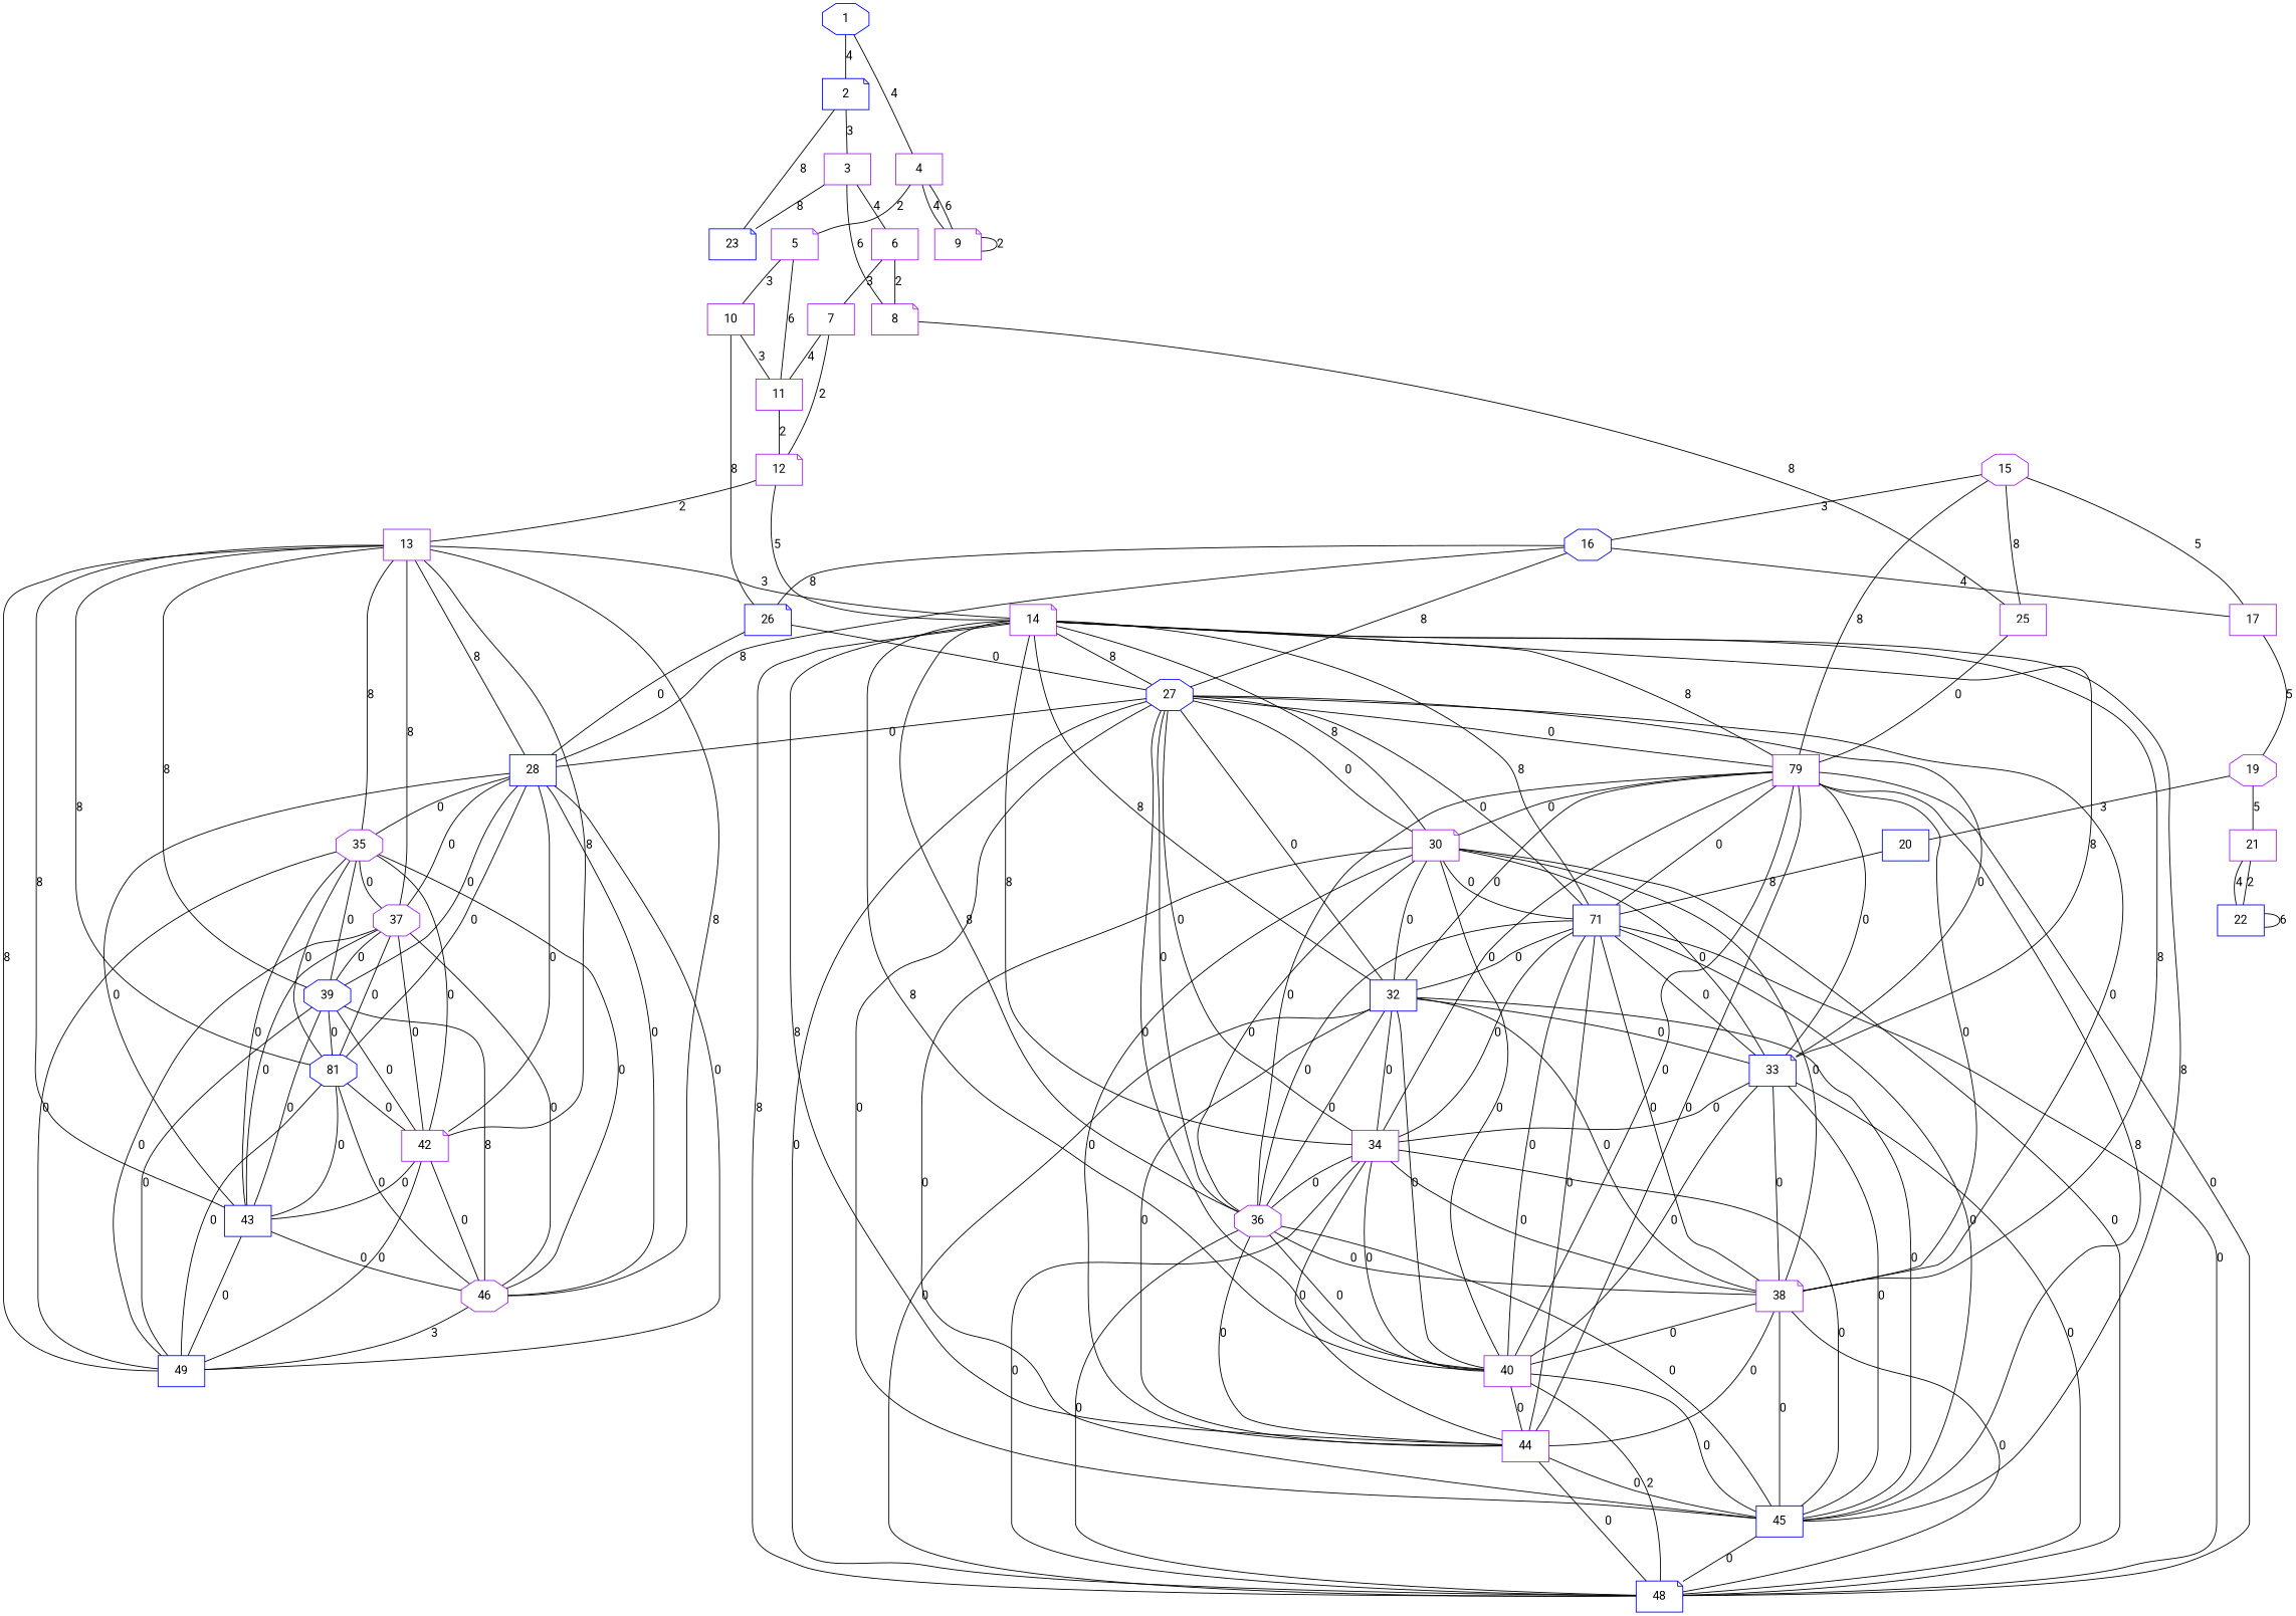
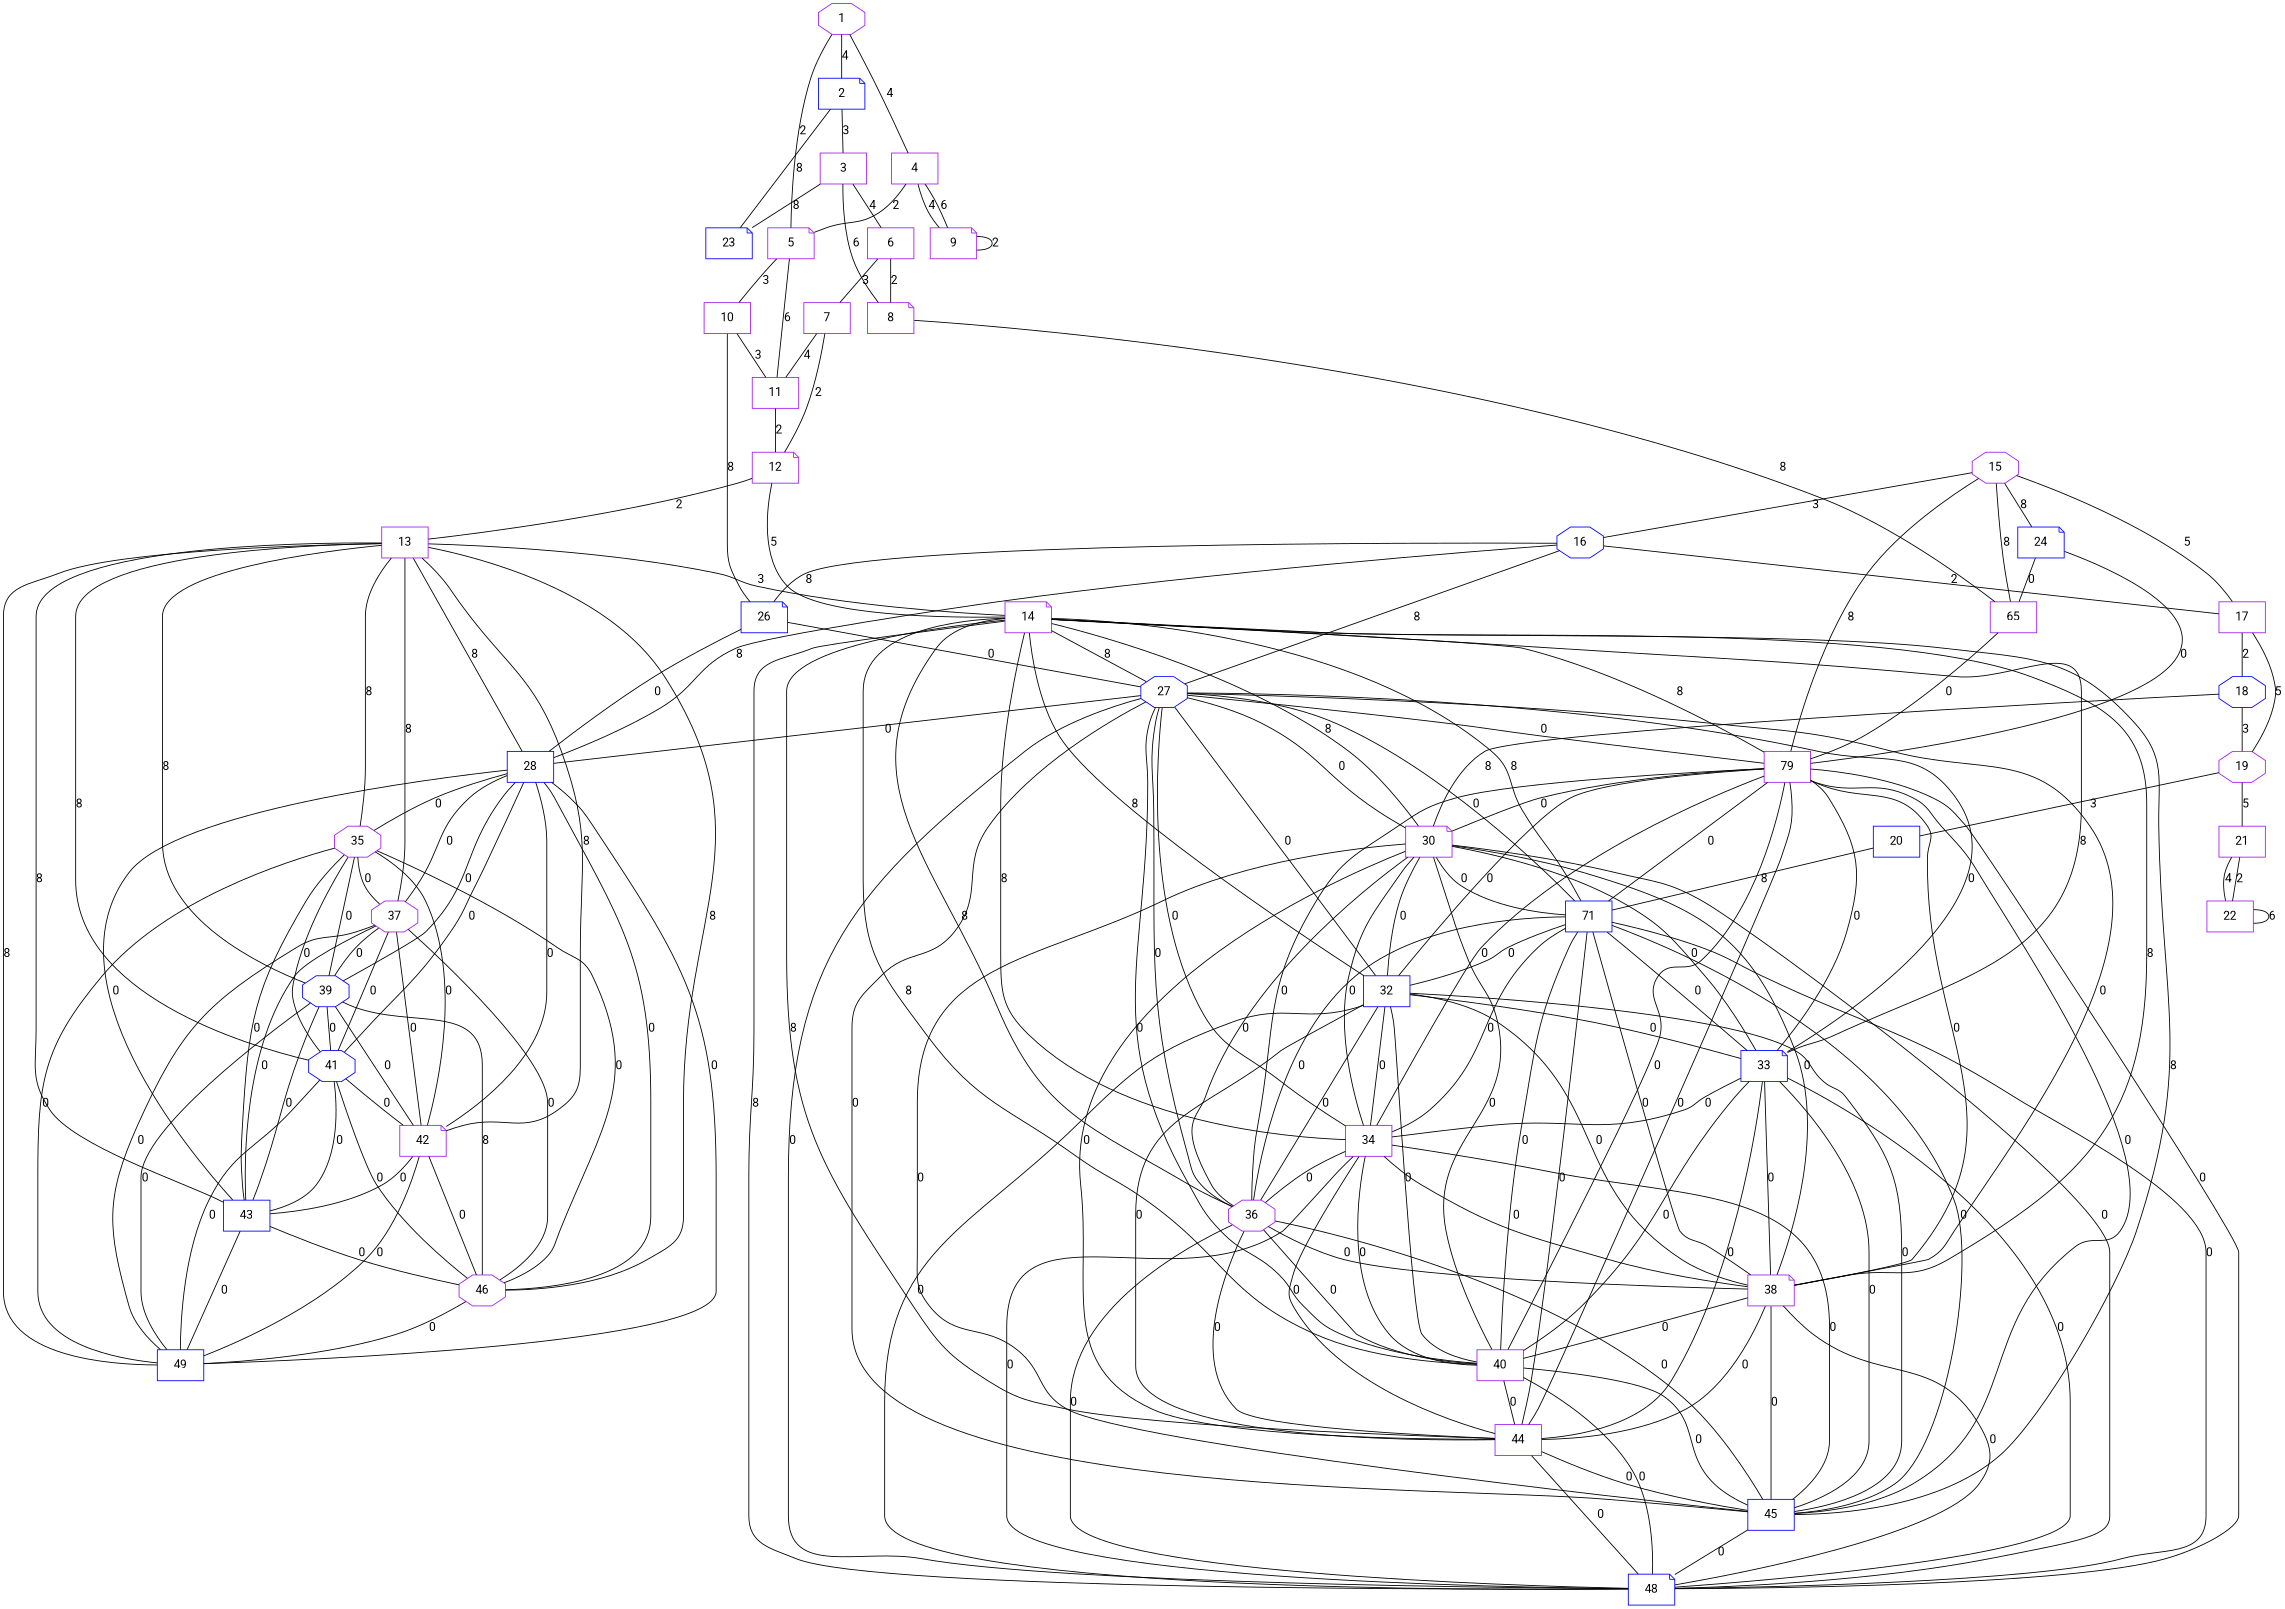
  graph {
    fontname=Roboto
    node [color=purple fontname=Roboto shape=box weight=3]
    edge [fontname=Roboto]
-   1 [color=blue shape=octagon weight=1]
+   1 [shape=octagon weight=1]
    2 [color=blue shape=note weight=1]
    4 [weight=1]
    5 [shape=note weight=1]
    3 [weight=1]
    23 [color=blue shape=note weight=4]
-   25
+   24 [color=blue shape=note]
+   25 [label=65]
    n9 [label=79]
    9 [shape=note weight=2]
    10 [weight=1]
    11 [weight=1]
    6 [weight=1]
    8 [shape=note weight=1]
    7 [weight=1]
    26 [color=blue shape=note]
    12 [shape=note weight=1]
    13 [weight=1]
    14 [shape=note weight=1]
    28 [color=blue]
    27 [color=blue shape=octagon]
    35 [shape=octagon]
    37 [shape=octagon]
    39 [color=blue shape=octagon]
-   41 [color=blue shape=octagon label=81]
+   41 [color=blue shape=octagon]
    42 [shape=note]
    43 [color=blue]
    46 [shape=octagon]
    n29 [color=blue label=49]
    30 [shape=note]
    n31 [color=blue label=71]
    32 [color=blue]
    33 [color=blue shape=note]
    34
    36 [shape=octagon]
    38 [shape=note]
    40
    44
    45 [color=blue]
    48 [color=blue shape=note]
    15 [shape=octagon weight=1]
    16 [color=blue shape=octagon weight=1]
    17 [weight=1]
+   18 [color=blue shape=octagon weight=1]
    19 [shape=octagon weight=1]
    20 [color=blue weight=1]
    21 [weight=1]
-   22 [color=blue weight=2]
+   22 [weight=2]
    1 -- 2 [label=4]
    1 -- 4 [label=4]
+   1 -- 5 [label=2]
    2 -- 3 [label=3]
    2 -- 23 [label=8]
    4 -- 5 [label=2]
    4 -- 9 [label=6]
    4 -- 9 [label=4]
    5 -- 10 [label=3]
    5 -- 11 [label=6]
    3 -- 23 [label=8]
    3 -- 6 [label=4]
    3 -- 8 [label=6]
+   24 -- 25 [label=0]
+   24 -- n9 [label=0]
    25 -- n9 [label=0]
    n9 -- 30 [label=0]
    n9 -- n31 [label=0]
    n9 -- 32 [label=0]
    n9 -- 33 [label=0]
    n9 -- 34 [label=0]
    n9 -- 36 [label=0]
    n9 -- 38 [label=0]
    n9 -- 40 [label=0]
    n9 -- 44 [label=0]
-   n9 -- 45 [label=8]
+   n9 -- 45 [label=0]
    n9 -- 48 [label=0]
    9 -- 9 [label=2]
    10 -- 11 [label=3]
    10 -- 26 [label=8]
    11 -- 12 [label=2]
    6 -- 8 [label=2]
    6 -- 7 [label=3]
    8 -- 25 [label=8]
    7 -- 11 [label=4]
    7 -- 12 [label=2]
    26 -- 28 [label=0]
    26 -- 27 [label=0]
    12 -- 13 [label=2]
    12 -- 14 [label=5]
    13 -- 14 [label=3]
    13 -- 28 [label=8]
    13 -- 35 [label=8]
    13 -- 37 [label=8]
    13 -- 39 [label=8]
    13 -- 41 [label=8]
    13 -- 42 [label=8]
    13 -- 43 [label=8]
    13 -- 46 [label=8]
    13 -- n29 [label=8]
    14 -- n9 [label=8]
    14 -- 27 [label=8]
    14 -- 30 [label=8]
    14 -- n31 [label=8]
    14 -- 32 [label=8]
    14 -- 33 [label=8]
    14 -- 34 [label=8]
    14 -- 36 [label=8]
    14 -- 38 [label=8]
    14 -- 40 [label=8]
    14 -- 44 [label=8]
    14 -- 45 [label=8]
    14 -- 48 [label=8]
    28 -- 35 [label=0]
    28 -- 37 [label=0]
    28 -- 39 [label=0]
    28 -- 41 [label=0]
    28 -- 42 [label=0]
    28 -- 43 [label=0]
    28 -- 46 [label=0]
    28 -- n29 [label=0]
    27 -- n9 [label=0]
    27 -- 28 [label=0]
    27 -- 30 [label=0]
    27 -- n31 [label=0]
    27 -- 32 [label=0]
    27 -- 33 [label=0]
    27 -- 34 [label=0]
    27 -- 36 [label=0]
    27 -- 38 [label=0]
    27 -- 40 [label=0]
    27 -- 45 [label=0]
    27 -- 48 [label=0]
    35 -- 37 [label=0]
    35 -- 39 [label=0]
    35 -- 41 [label=0]
    35 -- 42 [label=0]
    35 -- 43 [label=0]
    35 -- 46 [label=0]
    35 -- n29 [label=0]
    37 -- 39 [label=0]
    37 -- 41 [label=0]
    37 -- 42 [label=0]
    37 -- 43 [label=0]
    37 -- 46 [label=0]
    37 -- n29 [label=0]
    39 -- 41 [label=0]
    39 -- 42 [label=0]
    39 -- 43 [label=0]
    39 -- 46 [label=8]
    39 -- n29 [label=0]
    41 -- 42 [label=0]
    41 -- 43 [label=0]
    41 -- 46 [label=0]
    41 -- n29 [label=0]
    42 -- 43 [label=0]
    42 -- 46 [label=0]
    42 -- n29 [label=0]
    43 -- 46 [label=0]
    43 -- n29 [label=0]
-   46 -- n29 [label=3]
+   46 -- n29 [label=0]
    30 -- n31 [label=0]
    30 -- 32 [label=0]
    30 -- 33 [label=0]
+   30 -- 34 [label=0]
    30 -- 36 [label=0]
    30 -- 38 [label=0]
    30 -- 40 [label=0]
    30 -- 44 [label=0]
    30 -- 45 [label=0]
    30 -- 48 [label=0]
    n31 -- 32 [label=0]
    n31 -- 33 [label=0]
    n31 -- 34 [label=0]
    n31 -- 36 [label=0]
    n31 -- 38 [label=0]
    n31 -- 40 [label=0]
    n31 -- 44 [label=0]
    n31 -- 45 [label=0]
    n31 -- 48 [label=0]
    32 -- 33 [label=0]
    32 -- 34 [label=0]
    32 -- 36 [label=0]
    32 -- 38 [label=0]
    32 -- 40 [label=0]
    32 -- 44 [label=0]
    32 -- 45 [label=0]
    32 -- 48 [label=0]
    33 -- 34 [label=0]
    33 -- 38 [label=0]
    33 -- 40 [label=0]
+   33 -- 44 [label=0]
    33 -- 45 [label=0]
    33 -- 48 [label=0]
    34 -- 36 [label=0]
    34 -- 38 [label=0]
    34 -- 40 [label=0]
    34 -- 44 [label=0]
    34 -- 45 [label=0]
    34 -- 48 [label=0]
    36 -- 38 [label=0]
    36 -- 40 [label=0]
    36 -- 44 [label=0]
    36 -- 45 [label=0]
    36 -- 48 [label=0]
    38 -- 40 [label=0]
    38 -- 44 [label=0]
    38 -- 45 [label=0]
    38 -- 48 [label=0]
    40 -- 44 [label=0]
    40 -- 45 [label=0]
-   40 -- 48 [label=2]
+   40 -- 48 [label=0]
    44 -- 45 [label=0]
    44 -- 48 [label=0]
    45 -- 48 [label=0]
+   15 -- 24 [label=8]
    15 -- 25 [label=8]
    15 -- n9 [label=8]
    15 -- 16 [label=3]
    15 -- 17 [label=5]
    16 -- 26 [label=8]
    16 -- 28 [label=8]
    16 -- 27 [label=8]
-   16 -- 17 [label=4]
+   16 -- 17 [label=2]
+   17 -- 18 [label=2]
    17 -- 19 [label=5]
+   18 -- 30 [label=8]
+   18 -- 19 [label=3]
    19 -- 20 [label=3]
    19 -- 21 [label=5]
    20 -- n31 [label=8]
    21 -- 22 [label=2]
    21 -- 22 [label=4]
    22 -- 22 [label=6]
  }
